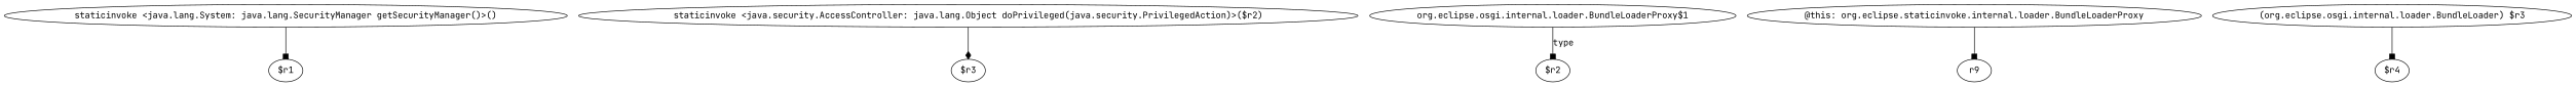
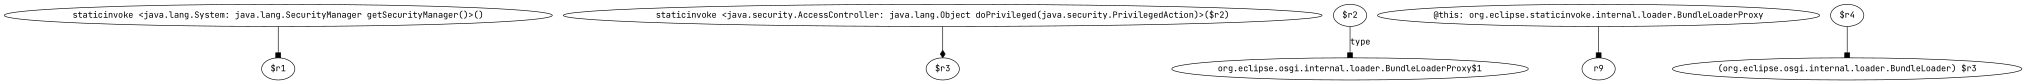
  digraph {
    fontname="JetBrains Mono"
    node [fontname="JetBrains Mono"]
    edge [arrowhead=box fontname="JetBrains Mono"]
    n1 [label="staticinvoke <java.lang.System: java.lang.SecurityManager getSecurityManager()>()"]
    n2 [label="$r1"]
    n3 [label="staticinvoke <java.security.AccessController: java.lang.Object doPrivileged(java.security.PrivilegedAction)>($r2)"]
    n4 [label="$r3"]
    n5 [label="org.eclipse.osgi.internal.loader.BundleLoaderProxy$1"]
    n6 [label="$r2"]
    n7 [label="@this: org.eclipse.staticinvoke.internal.loader.BundleLoaderProxy"]
    n8 [label=r9]
    n9 [label="(org.eclipse.osgi.internal.loader.BundleLoader) $r3"]
    n10 [label="$r4"]
    n1 -> n2
    n3 -> n4 [arrowhead=diamond]
-   n5 -> n6 [label=type]
+   n6 -> n5 [label=type]
    n7 -> n8
-   n9 -> n10
+   n10 -> n9
  }
